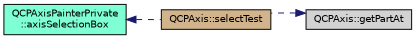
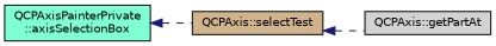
  digraph {
    rankdir=LR
    node [color=black fontname=Helvetica fontsize=10 shape=record style=filled]
    edge [color=midnightblue dir=back fontname=Helvetica fontsize=10 labelfontname=Helvetica labelfontsize=10 style=dashed]
    n1 [fillcolor=aquamarine fontcolor=black height=0.2 label="QCPAxisPainterPrivate\l::axisSelectionBox" width=0.4]
    n2 [fillcolor=tan height=0.2 label="QCPAxis::selectTest" width=0.4]
    n3 [fillcolor=lightgrey height=0.2 label="QCPAxis::getPartAt" width=0.4]
    n1 -> n2
-   n3 -> n2
+   n2 -> n3
  }
